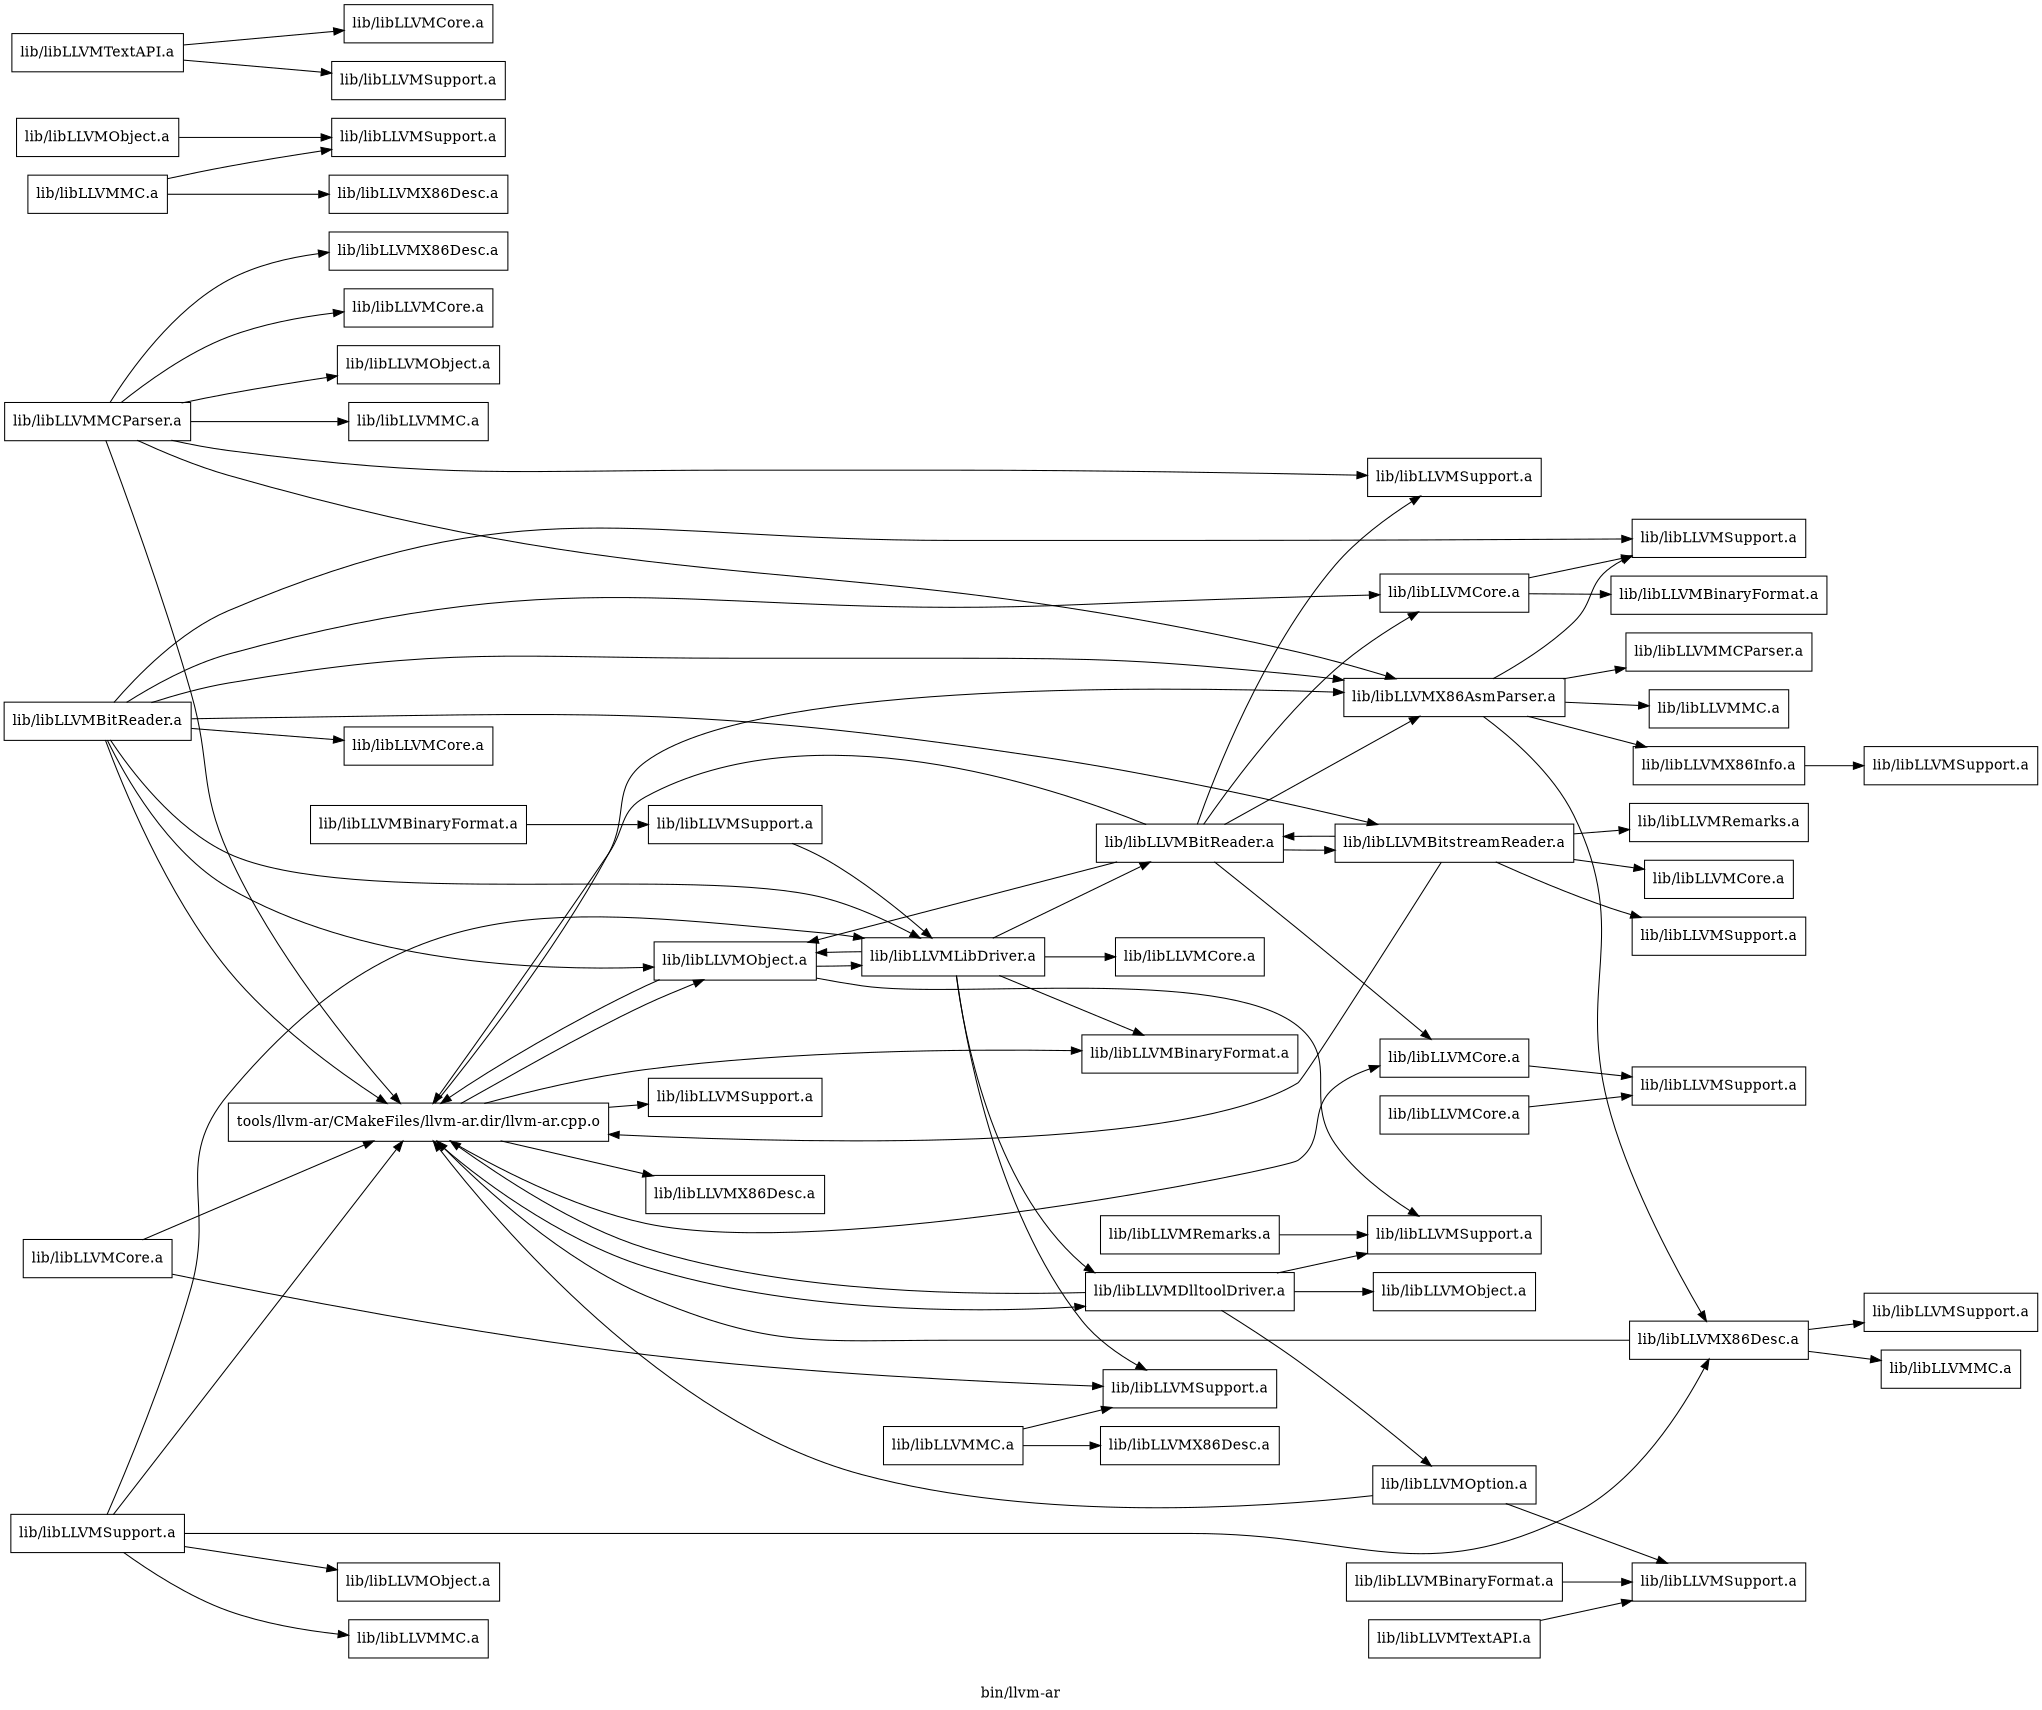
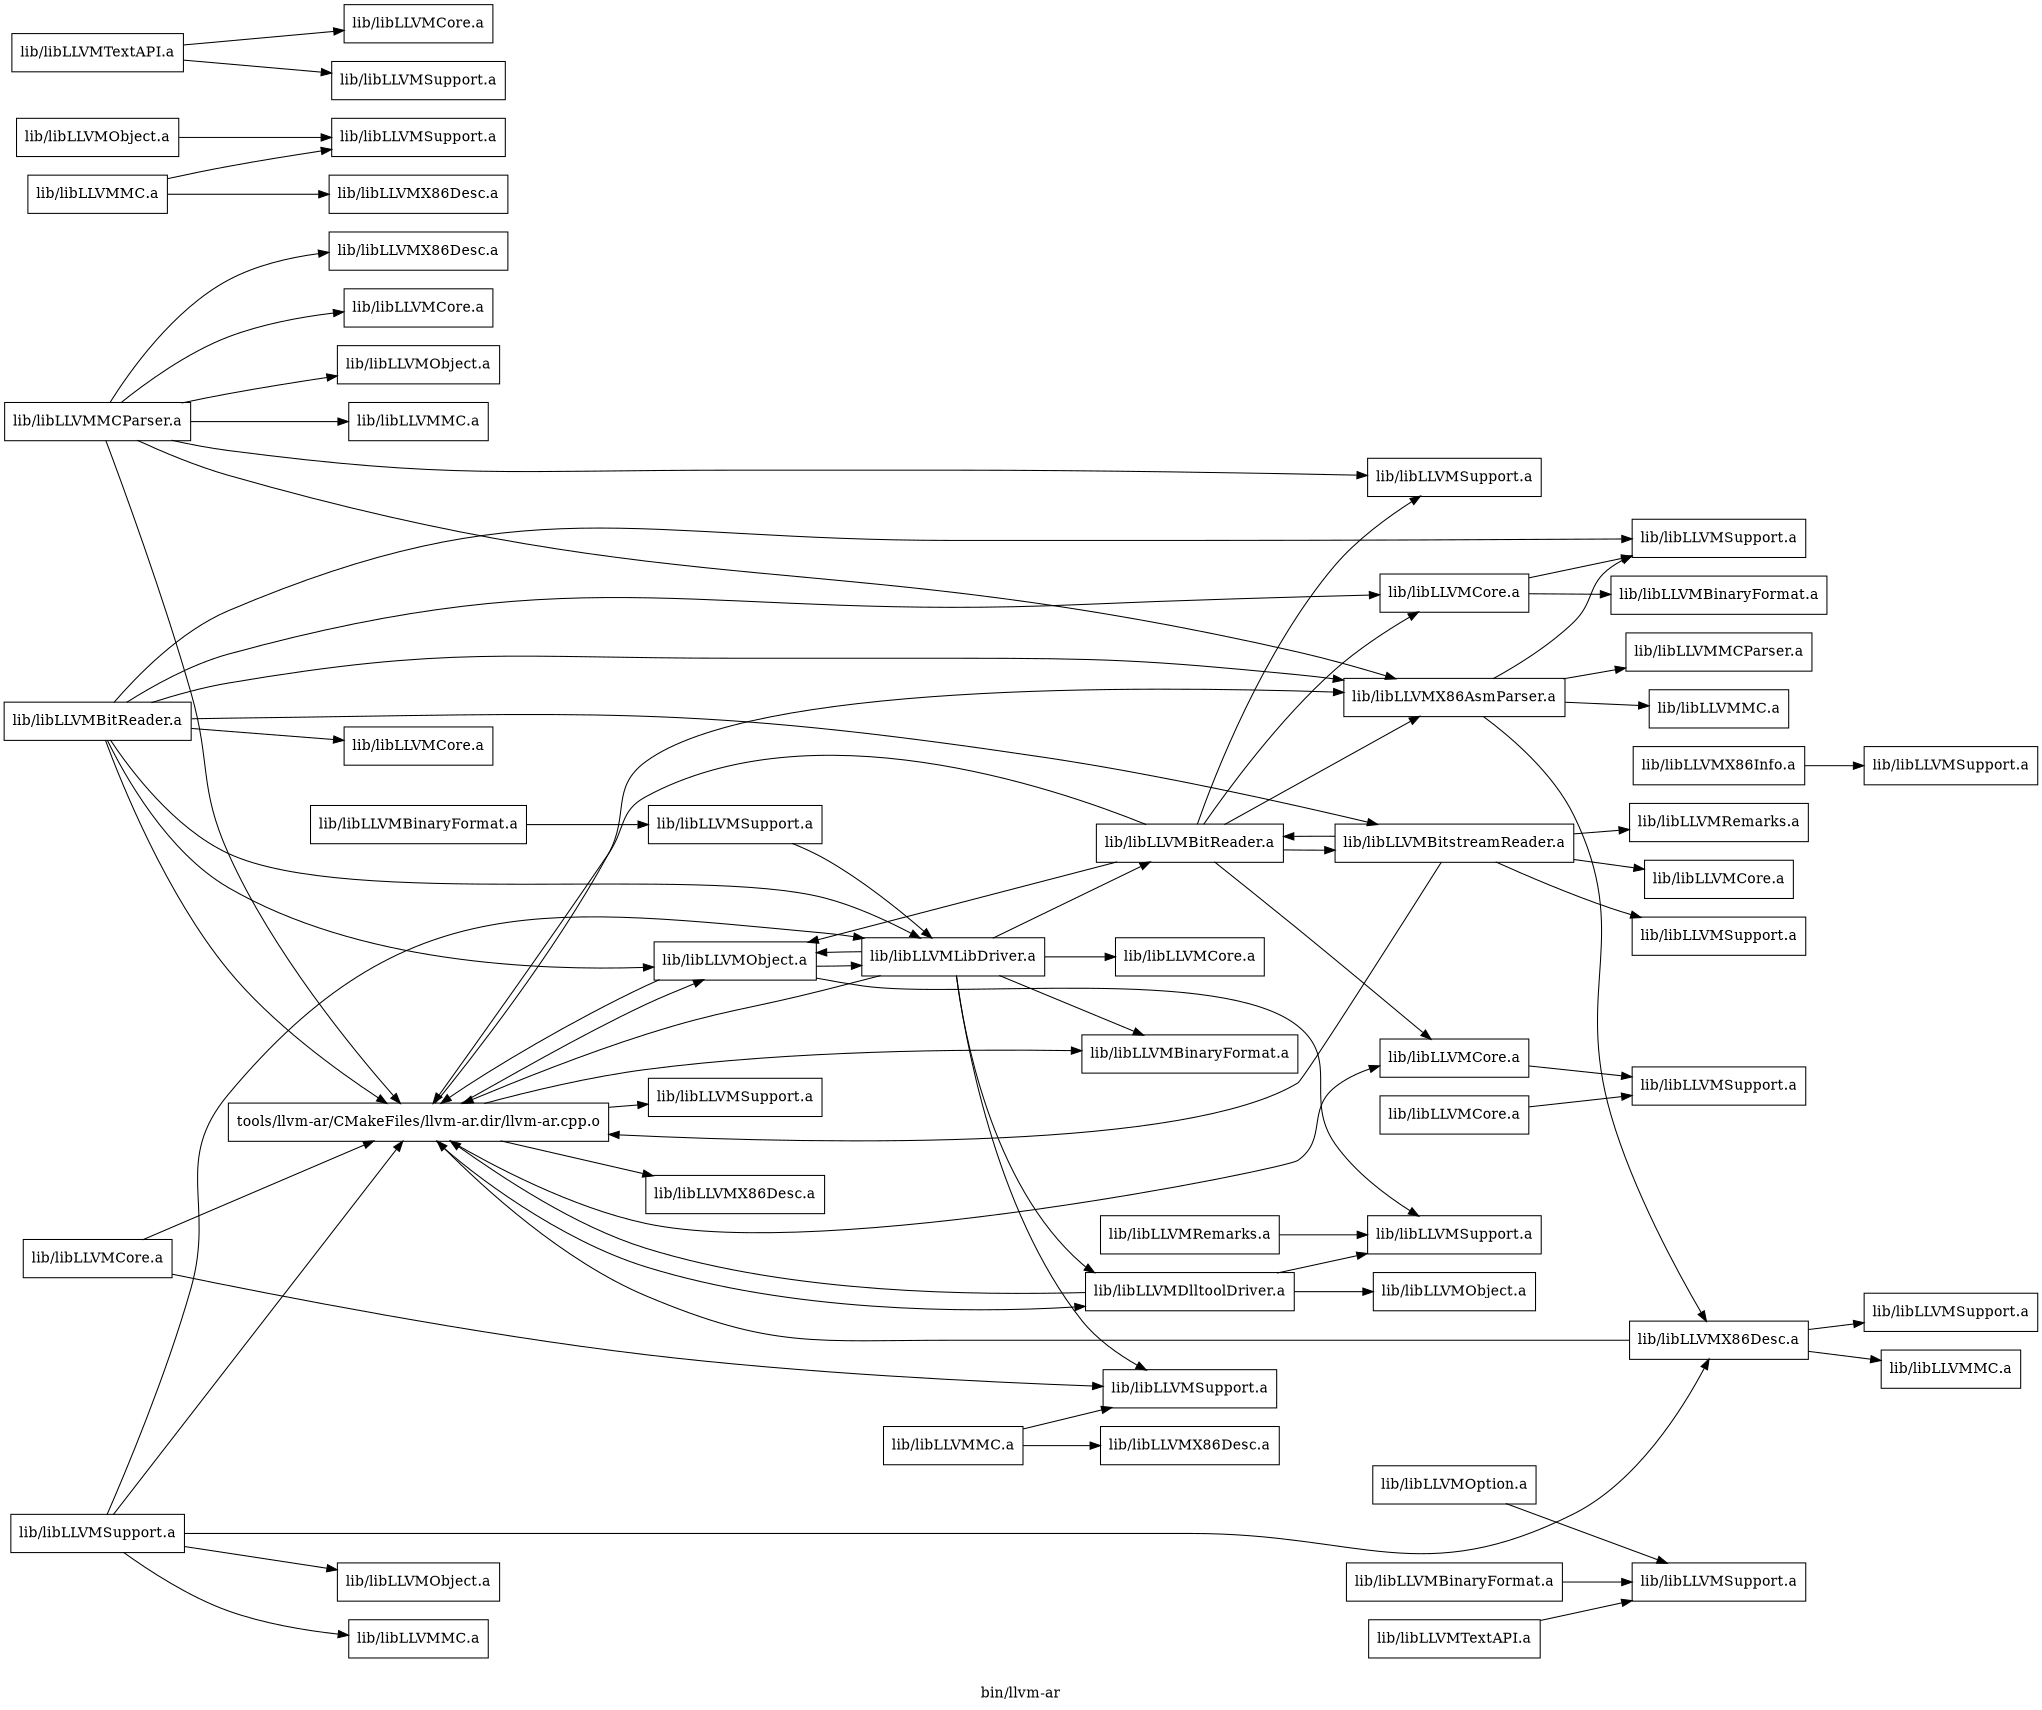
  digraph {
    label="bin/llvm-ar"
    rankdir=LR
    node [shape=record]
    n1 [label="{tools/llvm-ar/CMakeFiles/llvm-ar.dir/llvm-ar.cpp.o}"]
    n2 [label="{lib/libLLVMX86AsmParser.a}"]
    n3 [label="{lib/libLLVMX86Desc.a}"]
    n4 [label="{lib/libLLVMBinaryFormat.a}"]
    n5 [label="{lib/libLLVMCore.a}"]
    n6 [label="{lib/libLLVMDlltoolDriver.a}"]
    n7 [label="{lib/libLLVMObject.a}"]
    n8 [label="{lib/libLLVMSupport.a}"]
    n9 [label="{lib/libLLVMX86Info.a}"]
    n10 [label="{lib/libLLVMX86Desc.a}"]
    n11 [label="{lib/libLLVMSupport.a}"]
    n12 [label="{lib/libLLVMMCParser.a}"]
    n13 [label="{lib/libLLVMMC.a}"]
    n14 [label="{lib/libLLVMSupport.a}"]
    n15 [label="{lib/libLLVMSupport.a}"]
    n16 [label="{lib/libLLVMObject.a}"]
    n17 [label="{lib/libLLVMSupport.a}"]
    n18 [label="{lib/libLLVMOption.a}"]
    n19 [label="{lib/libLLVMLibDriver.a}"]
    n20 [label="{lib/libLLVMCore.a}"]
    n21 [label="{lib/libLLVMSupport.a}"]
    n22 [label="{lib/libLLVMBitReader.a}"]
    n23 [label="{lib/libLLVMSupport.a}"]
    n24 [label="{lib/libLLVMMC.a}"]
    n25 [label="{lib/libLLVMSupport.a}"]
    n26 [label="{lib/libLLVMSupport.a}"]
    n27 [label="{lib/libLLVMCore.a}"]
    n28 [label="{lib/libLLVMBitstreamReader.a}"]
    n29 [label="{lib/libLLVMBinaryFormat.a}"]
    n30 [label="{lib/libLLVMCore.a}"]
    n31 [label="{lib/libLLVMSupport.a}"]
    n32 [label="{lib/libLLVMRemarks.a}"]
    n33 [label="{lib/libLLVMBinaryFormat.a}"]
    n34 [label="{lib/libLLVMSupport.a}"]
    n35 [label="{lib/libLLVMCore.a}"]
    n36 [label="{lib/libLLVMObject.a}"]
    n37 [label="{lib/libLLVMSupport.a}"]
    n38 [label="{lib/libLLVMBinaryFormat.a}"]
    n39 [label="{lib/libLLVMMCParser.a}"]
    n40 [label="{lib/libLLVMX86Desc.a}"]
    n41 [label="{lib/libLLVMCore.a}"]
    n42 [label="{lib/libLLVMObject.a}"]
    n43 [label="{lib/libLLVMMC.a}"]
    n44 [label="{lib/libLLVMMC.a}"]
    n45 [label="{lib/libLLVMX86Desc.a}"]
    n46 [label="{lib/libLLVMMC.a}"]
    n47 [label="{lib/libLLVMX86Desc.a}"]
    n48 [label="{lib/libLLVMTextAPI.a}"]
    n49 [label="{lib/libLLVMSupport.a}"]
    n50 [label="{lib/libLLVMObject.a}"]
    n51 [label="{lib/libLLVMMC.a}"]
    n52 [label="{lib/libLLVMTextAPI.a}"]
    n53 [label="{lib/libLLVMCore.a}"]
    n54 [label="{lib/libLLVMSupport.a}"]
    n55 [label="{lib/libLLVMCore.a}"]
    n56 [label="{lib/libLLVMBitReader.a}"]
    n57 [label="{lib/libLLVMCore.a}"]
    n58 [label="{lib/libLLVMRemarks.a}"]
    n1 -> n2
    n1 -> n3
    n1 -> n4
    n1 -> n5
    n1 -> n6
    n1 -> n7
    n1 -> n8
-   n2 -> n9
    n2 -> n10
    n2 -> n11
    n2 -> n12
    n2 -> n13
    n5 -> n15
    n6 -> n1
    n6 -> n16
    n6 -> n17
-   n6 -> n18
    n7 -> n1
    n7 -> n17
    n7 -> n19
    n9 -> n14
    n10 -> n1
    n10 -> n23
    n10 -> n24
    n18 -> n25
-   n18 -> n1
+   n19 -> n1
    n19 -> n4
    n19 -> n6
    n19 -> n7
    n19 -> n20
    n19 -> n21
    n19 -> n22
    n22 -> n1
    n22 -> n2
    n22 -> n5
    n22 -> n7
    n22 -> n26
    n22 -> n27
    n22 -> n28
    n27 -> n11
    n27 -> n29
    n28 -> n1
    n28 -> n22
    n28 -> n30
    n28 -> n31
    n28 -> n32
    n33 -> n34
    n34 -> n19
    n35 -> n15
    n36 -> n37
    n38 -> n25
    n39 -> n1
    n39 -> n2
    n39 -> n26
    n39 -> n40
    n39 -> n41
    n39 -> n42
    n39 -> n43
    n44 -> n37
    n44 -> n45
    n46 -> n21
    n46 -> n47
    n48 -> n25
    n49 -> n1
    n49 -> n10
    n49 -> n19
    n49 -> n50
    n49 -> n51
    n52 -> n53
    n52 -> n54
    n55 -> n1
    n55 -> n21
    n56 -> n1
    n56 -> n2
    n56 -> n7
    n56 -> n11
    n56 -> n19
    n56 -> n27
    n56 -> n28
    n56 -> n57
    n58 -> n17
  }
